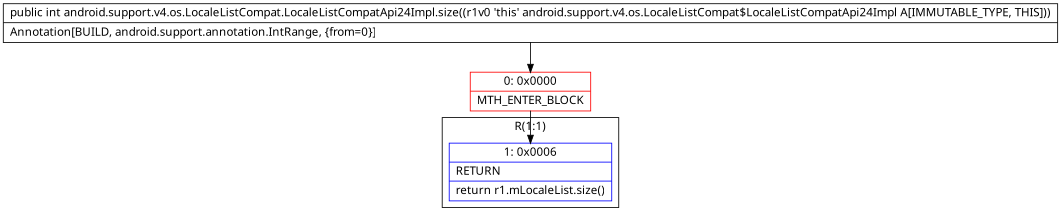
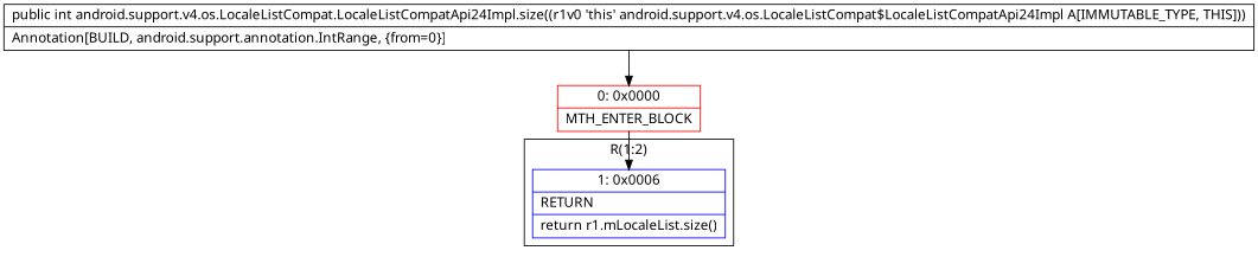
  digraph {
    fontname="Noto Sans"
    node [shape=record fontname="Noto Sans"]
    edge [fontname="Noto Sans"]
    n1 [color=blue label="{1\:\ 0x0006|RETURN\l|return r1.mLocaleList.size()\l}"]
    n2 [color=red label="{0\:\ 0x0000|MTH_ENTER_BLOCK\l}"]
    n3 [label="{public int android.support.v4.os.LocaleListCompat.LocaleListCompatApi24Impl.size((r1v0 'this' android.support.v4.os.LocaleListCompat$LocaleListCompatApi24Impl A[IMMUTABLE_TYPE, THIS]))  | Annotation[BUILD, android.support.annotation.IntRange, \{from=0\}]\l}"]
    subgraph cluster_1 {
-     label="R(1:1)"
+     label="R(1:2)"
      n1
    }
    n2 -> n1
    n3 -> n2
  }
